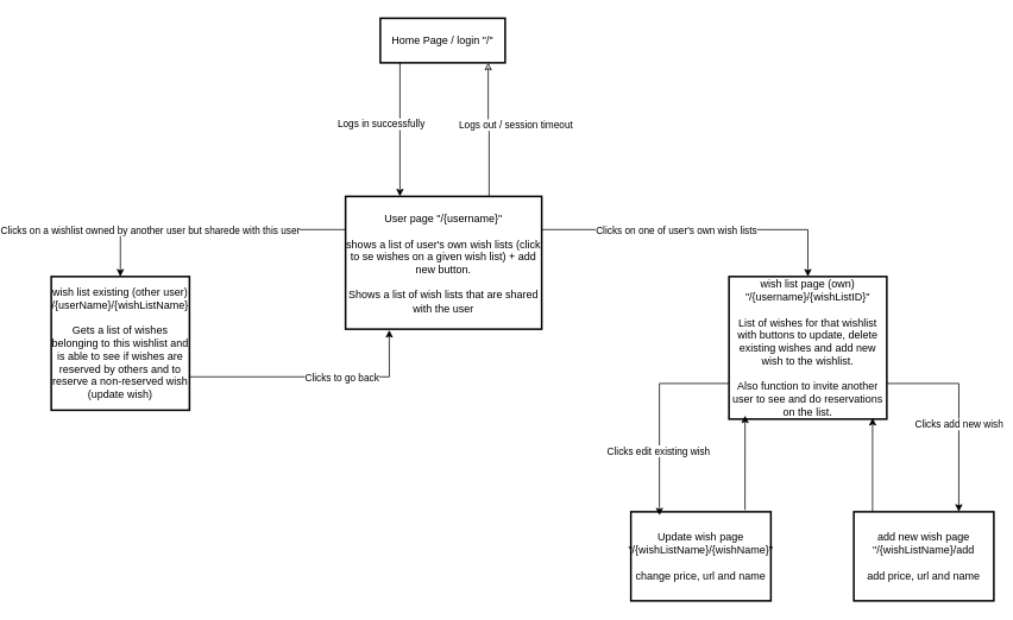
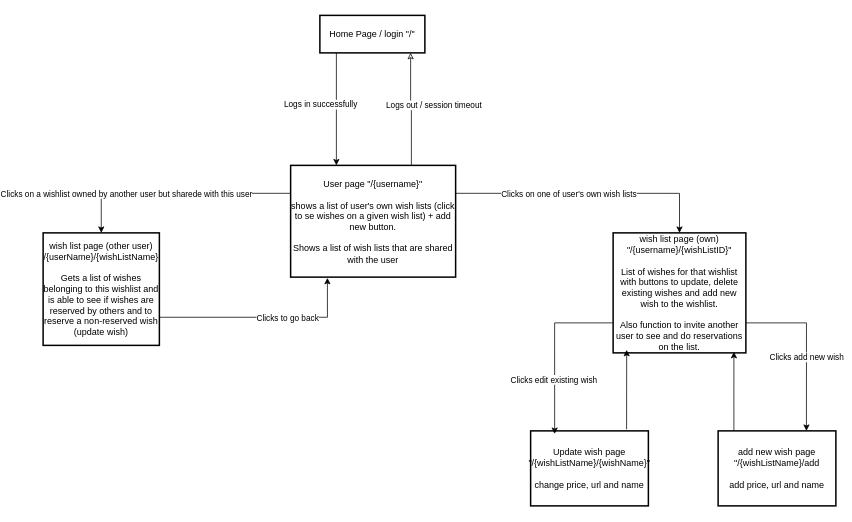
  <mxCell id="0" />
  <mxCell id="1" parent="0" />
  <mxCell id="2" style="edgeStyle=orthogonalEdgeStyle;rounded=0;orthogonalLoop=1;jettySize=auto;html=1;exitX=0.5;exitY=1;exitDx=0;exitDy=0;entryX=0.5;entryY=0;entryDx=0;entryDy=0;" edge="1" parent="1"><mxGeometry relative="1" as="geometry"><mxPoint x="410" y="70" as="sourcePoint" /><mxPoint x="411" y="220" as="targetPoint" /><Array as="points"><mxPoint x="411" y="70" /></Array></mxGeometry></mxCell>
  <mxCell id="3" value="Logs in successfully" style="edgeLabel;html=1;align=center;verticalAlign=middle;resizable=0;points=[];" vertex="1" connectable="0" parent="2"><mxGeometry x="-0.083" y="3" relative="1" as="geometry"><mxPoint x="-25" as="offset" /></mxGeometry></mxCell>
  <mxCell id="4" value="Home Page / login &quot;/&quot;" style="whiteSpace=wrap;strokeWidth=2;" parent="1" vertex="1"><mxGeometry x="389" y="20" width="140" height="50" as="geometry" /></mxCell>
  <mxCell id="5" style="edgeStyle=orthogonalEdgeStyle;rounded=0;orthogonalLoop=1;jettySize=auto;html=1;exitX=0;exitY=0.25;exitDx=0;exitDy=0;entryX=0.5;entryY=0;entryDx=0;entryDy=0;" edge="1" parent="1" source="7" target="8"><mxGeometry relative="1" as="geometry"><mxPoint x="230" y="460" as="targetPoint" /><Array as="points"><mxPoint x="98" y="257" /></Array></mxGeometry></mxCell>
  <mxCell id="6" value="Clicks on a wishlist owned by another user but sharede with this user" style="edgeLabel;html=1;align=center;verticalAlign=middle;resizable=0;points=[];" vertex="1" connectable="0" parent="5"><mxGeometry x="0.442" relative="1" as="geometry"><mxPoint as="offset" /></mxGeometry></mxCell>
  <mxCell id="7" value="User page &quot;/{username}&quot;&#10;&#10;shows a list of user's own wish lists (click to se wishes on a given wish list) + add new button.&#10;&#10;Shows a list of wish lists that are shared with the user" style="whiteSpace=wrap;strokeWidth=2;" parent="1" vertex="1"><mxGeometry x="350" y="220" width="220" height="149" as="geometry" /></mxCell>
- <mxCell id="8" value="wish list existing (other user)&#10;/{userName}/{wishListName}&#10;&#10;Gets a list of wishes belonging to this wishlist and is able to see if wishes are reserved by others and to reserve a non-reserved wish (update wish)" style="whiteSpace=wrap;strokeWidth=2;" parent="1" vertex="1"><mxGeometry x="20" y="310" width="155" height="150" as="geometry" /></mxCell>
+ <mxCell id="8" value="wish list page (other user)&#10;/{userName}/{wishListName}&#10;&#10;Gets a list of wishes belonging to this wishlist and is able to see if wishes are reserved by others and to reserve a non-reserved wish (update wish)" style="whiteSpace=wrap;strokeWidth=2;" parent="1" vertex="1"><mxGeometry x="20" y="310" width="155" height="150" as="geometry" /></mxCell>
  <mxCell id="9" style="edgeStyle=orthogonalEdgeStyle;rounded=0;orthogonalLoop=1;jettySize=auto;html=1;exitX=1;exitY=0.75;exitDx=0;exitDy=0;entryX=0.75;entryY=0;entryDx=0;entryDy=0;" edge="1" parent="1" source="11" target="12"><mxGeometry relative="1" as="geometry" /></mxCell>
  <mxCell id="10" value="Clicks add new wish" style="edgeLabel;html=1;align=center;verticalAlign=middle;resizable=0;points=[];" vertex="1" connectable="0" parent="9"><mxGeometry x="0.12" relative="1" as="geometry"><mxPoint as="offset" /></mxGeometry></mxCell>
  <mxCell id="11" value="wish list page (own) &quot;/{username}/{wishListID}&quot;&#10;&#10;List of wishes for that wishlist with buttons to update, delete existing wishes and add new wish to the wishlist.&#10;&#10;Also function to invite another user to see and do reservations on the list." style="whiteSpace=wrap;strokeWidth=2;" vertex="1" parent="1"><mxGeometry x="780" y="310" width="177" height="160" as="geometry" /></mxCell>
  <mxCell id="12" value="add new wish page &quot;/{wishListName}/add&#10;&#10;add price, url and name" style="whiteSpace=wrap;strokeWidth=2;" vertex="1" parent="1"><mxGeometry x="920" y="574" width="157" height="100" as="geometry" /></mxCell>
  <mxCell id="13" value="Update wish page &quot;/{wishListName}/{wishName}&quot;&#10;&#10;change price, url and name" style="whiteSpace=wrap;strokeWidth=2;" vertex="1" parent="1"><mxGeometry x="670" y="574" width="157" height="100" as="geometry" /></mxCell>
  <mxCell id="14" style="edgeStyle=orthogonalEdgeStyle;rounded=0;orthogonalLoop=1;jettySize=auto;html=1;exitX=1;exitY=0.25;exitDx=0;exitDy=0;entryX=0.5;entryY=0;entryDx=0;entryDy=0;" edge="1" parent="1" source="7" target="11"><mxGeometry relative="1" as="geometry" /></mxCell>
  <mxCell id="15" value="Clicks on one of user's own wish lists" style="edgeLabel;html=1;align=center;verticalAlign=middle;resizable=0;points=[];" vertex="1" connectable="0" parent="14"><mxGeometry x="-0.138" relative="1" as="geometry"><mxPoint as="offset" /></mxGeometry></mxCell>
  <mxCell id="16" style="edgeStyle=orthogonalEdgeStyle;rounded=0;orthogonalLoop=1;jettySize=auto;html=1;exitX=0;exitY=0.75;exitDx=0;exitDy=0;entryX=0.204;entryY=0.041;entryDx=0;entryDy=0;entryPerimeter=0;" edge="1" parent="1" source="11" target="13"><mxGeometry relative="1" as="geometry" /></mxCell>
  <mxCell id="17" value="Clicks edit existing wish" style="edgeLabel;html=1;align=center;verticalAlign=middle;resizable=0;points=[];" vertex="1" connectable="0" parent="16"><mxGeometry x="0.357" y="-2" relative="1" as="geometry"><mxPoint as="offset" /></mxGeometry></mxCell>
  <mxCell id="18" style="edgeStyle=orthogonalEdgeStyle;rounded=0;orthogonalLoop=1;jettySize=auto;html=1;exitX=0.815;exitY=-0.02;exitDx=0;exitDy=0;entryX=0.102;entryY=0.975;entryDx=0;entryDy=0;entryPerimeter=0;exitPerimeter=0;" edge="1" parent="1" source="13" target="11"><mxGeometry relative="1" as="geometry" /></mxCell>
  <mxCell id="19" style="edgeStyle=orthogonalEdgeStyle;rounded=0;orthogonalLoop=1;jettySize=auto;html=1;exitX=0.134;exitY=0;exitDx=0;exitDy=0;entryX=0.91;entryY=0.992;entryDx=0;entryDy=0;entryPerimeter=0;exitPerimeter=0;" edge="1" parent="1" source="12" target="11"><mxGeometry relative="1" as="geometry" /></mxCell>
  <mxCell id="20" style="edgeStyle=orthogonalEdgeStyle;rounded=0;orthogonalLoop=1;jettySize=auto;html=1;exitX=1;exitY=0.75;exitDx=0;exitDy=0;entryX=0.223;entryY=1.007;entryDx=0;entryDy=0;entryPerimeter=0;" edge="1" parent="1" source="8" target="7"><mxGeometry relative="1" as="geometry"><mxPoint x="470" y="385" as="targetPoint" /></mxGeometry></mxCell>
  <mxCell id="21" value="Clicks to go back" style="edgeLabel;html=1;align=center;verticalAlign=middle;resizable=0;points=[];" vertex="1" connectable="0" parent="20"><mxGeometry x="0.222" relative="1" as="geometry"><mxPoint x="1" y="1" as="offset" /></mxGeometry></mxCell>
  <mxCell id="22" style="edgeStyle=orthogonalEdgeStyle;rounded=0;orthogonalLoop=1;jettySize=auto;html=1;exitX=0.5;exitY=1;exitDx=0;exitDy=0;entryX=0.5;entryY=0;entryDx=0;entryDy=0;endArrow=none;endFill=0;startArrow=classic;startFill=0;" edge="1" parent="1"><mxGeometry relative="1" as="geometry"><mxPoint x="510" y="70" as="sourcePoint" /><mxPoint x="511" y="220" as="targetPoint" /><Array as="points"><mxPoint x="510" y="146" /><mxPoint x="511" y="146" /></Array></mxGeometry></mxCell>
  <mxCell id="23" value="Logs out / session timeout" style="edgeLabel;html=1;align=center;verticalAlign=middle;resizable=0;points=[];" vertex="1" connectable="0" parent="22"><mxGeometry x="-0.083" y="3" relative="1" as="geometry"><mxPoint x="27" as="offset" /></mxGeometry></mxCell>
